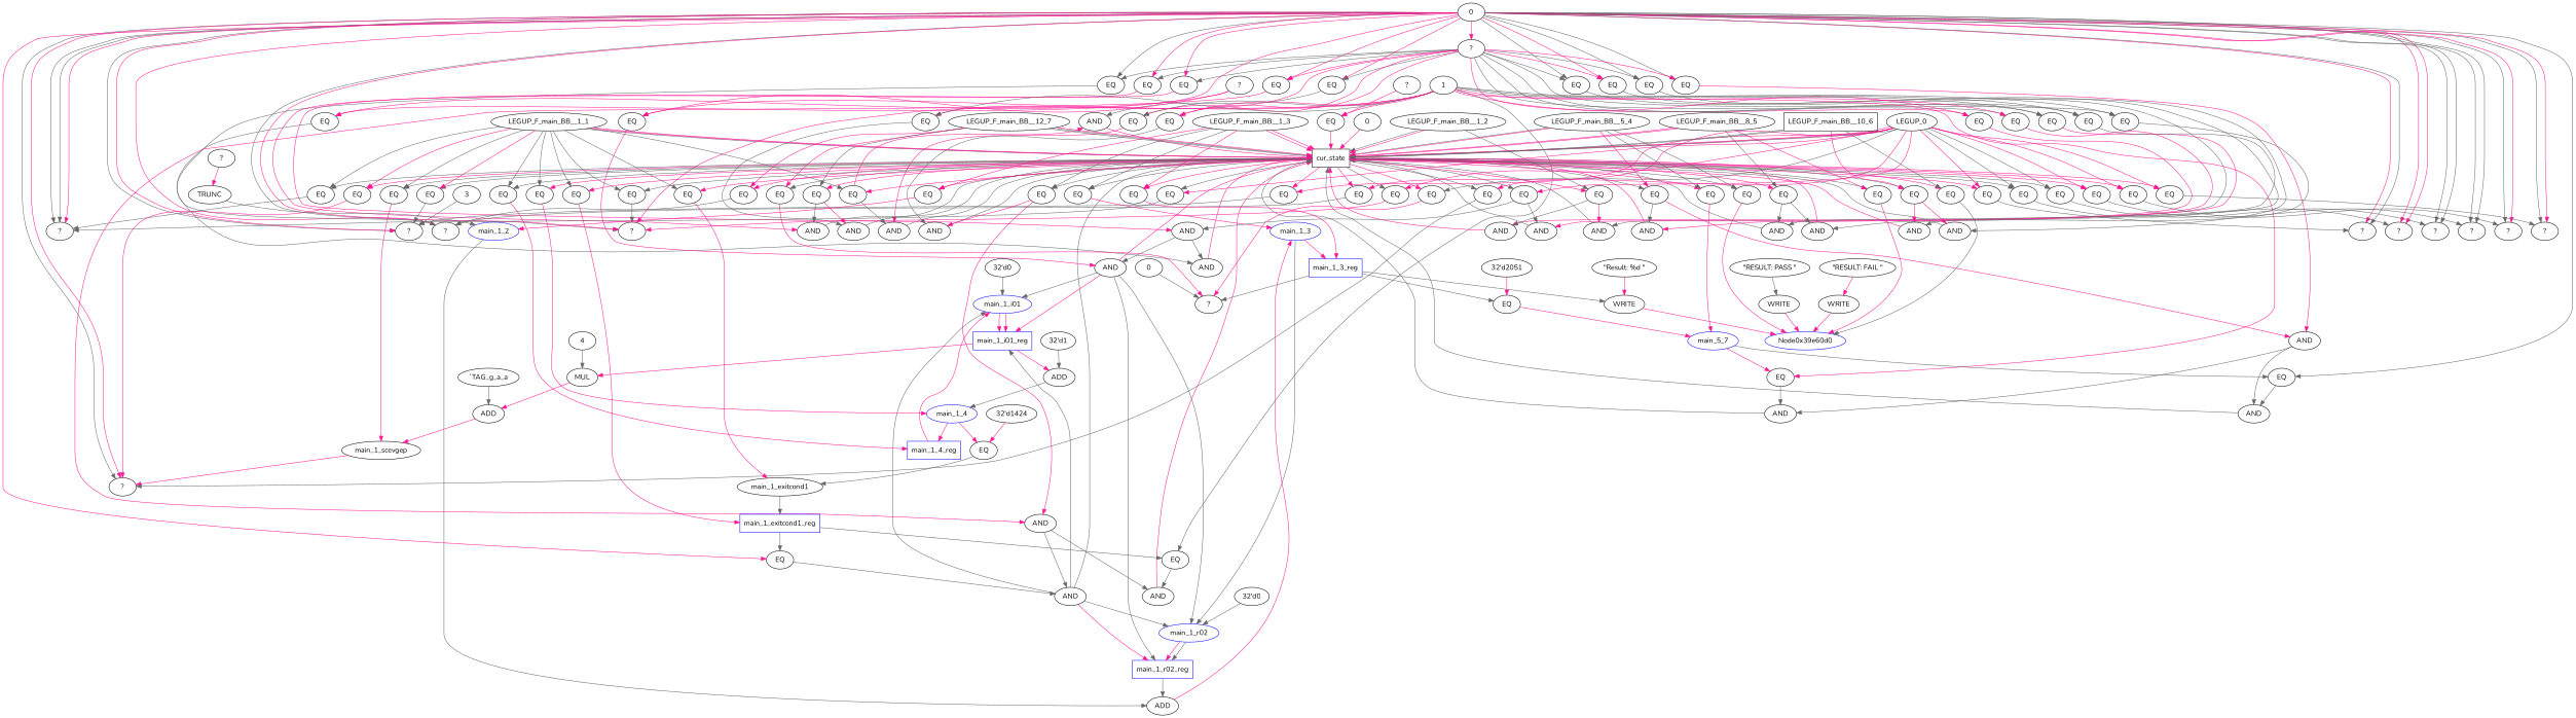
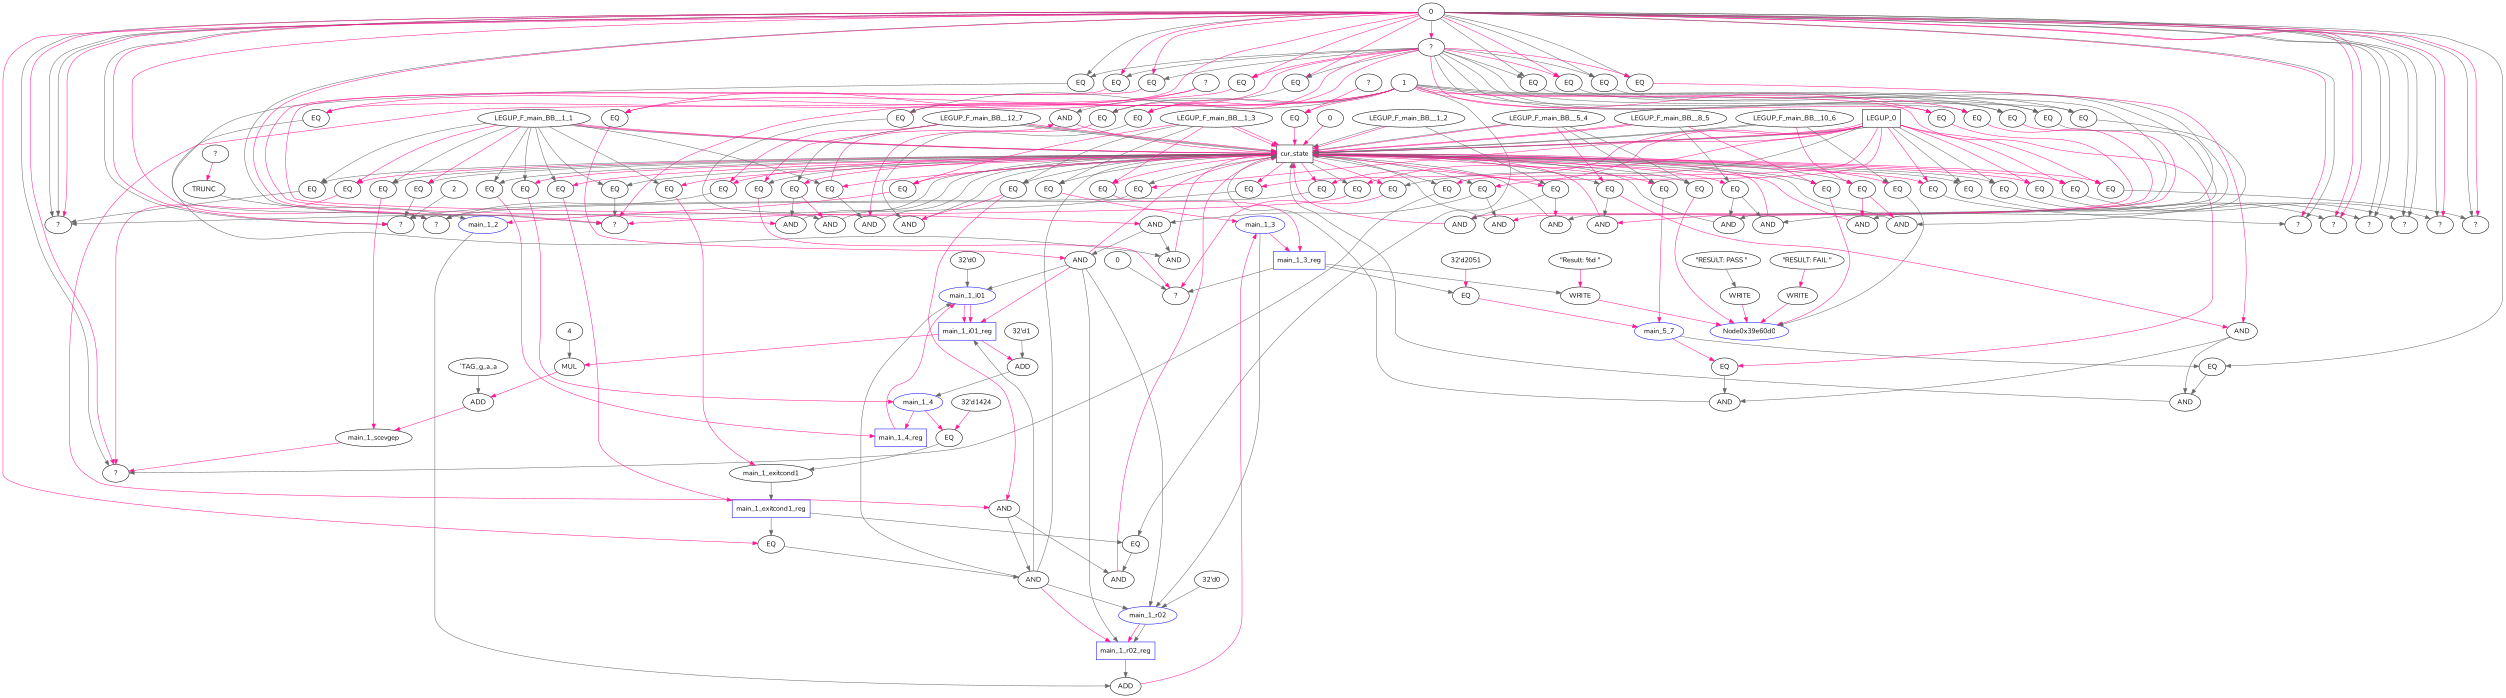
  digraph {
    fontname=Nunito
    node [fontname=Nunito]
    edge [color=gray40 fontname=Nunito]
    n1 [label="?"]
    n2 [label=0]
    n3 [label=EQ]
    n4 [label="?"]
    n5 [label="?"]
    n6 [label="?"]
    n7 [label="?"]
    n8 [label="?"]
    n9 [label="?"]
    n10 [label="?"]
    n11 [label="?"]
    n12 [label="?"]
    n13 [label="?"]
    n14 [label="?"]
    n15 [label=EQ]
    n16 [label=EQ]
    n17 [label=EQ]
    n18 [label=EQ]
    n19 [label=EQ]
    n20 [label=EQ]
    n21 [label=EQ]
    n22 [label=EQ]
    n23 [label=EQ]
    n24 [label=EQ]
    n25 [label=EQ]
    n26 [label=EQ]
    n27 [label=EQ]
    n28 [label=EQ]
    n29 [label=EQ]
    n30 [label=EQ]
    n31 [label=EQ]
    n32 [label=EQ]
    n33 [label=EQ]
    n34 [label=AND]
    n35 [label=AND]
    n36 [label=AND]
    n37 [label=AND]
    n38 [label=AND]
    n39 [label=AND]
    n40 [label=AND]
    n41 [label=AND]
    n42 [label=AND]
    n43 [label=AND]
    n44 [label=AND]
    n45 [label=EQ]
    n46 [label=EQ]
    n47 [label=1]
    n48 [label=EQ]
    n49 [label=EQ]
    n50 [label=EQ]
    n51 [label=EQ]
    n52 [label=cur_state shape=box]
    n53 [label=AND]
    n54 [label=AND]
    n55 [label=AND]
    n56 [label=AND]
    n57 [label=AND]
    n58 [label=AND]
    n59 [label=AND]
    n60 [label=AND]
    n61 [label=AND]
    n62 [label=AND]
    n63 [label=AND]
    n64 [label=EQ]
    n65 [label=EQ]
    n66 [color=black label=main_1_scevgep]
    n67 [label=EQ]
    n68 [label=EQ]
    n69 [label=EQ]
    n70 [label=EQ]
    n71 [label=EQ]
-   n72 [label=3]
+   n72 [label=2]
    n73 [label=EQ]
    n74 [label=EQ]
    n75 [label=EQ]
    n76 [label=EQ]
    n77 [label=EQ]
    n78 [label=EQ]
    n79 [label=EQ]
    n80 [label="?"]
    n81 [label=0]
    n82 [color=blue label=main_1_3_reg shape=box]
    n83 [label=WRITE]
    n84 [label=EQ]
    Node0x39e60d0 [color=blue]
    n86 [color=blue label=main_5_7]
    n87 [label=EQ]
    n88 [label=EQ]
    n89 [label=WRITE]
    n90 [label=WRITE]
    n91 [label=EQ]
    n92 [label=EQ]
    n93 [label=EQ]
    n94 [label=EQ]
    n95 [label=EQ]
    n96 [label=EQ]
    n97 [label=EQ]
    n98 [label=EQ]
    n99 [label=EQ]
    n100 [label=EQ]
    n101 [label=EQ]
    n102 [label=EQ]
    n103 [label=EQ]
    n104 [label=EQ]
    n105 [label=EQ]
    n106 [label=EQ]
    n107 [label=EQ]
    n108 [label=EQ]
    n109 [label=EQ]
    n110 [label=EQ]
    n111 [color=blue label=main_1_3]
    n112 [color=blue label=main_1_2]
    n113 [color=blue label=main_1_exitcond1_reg shape=box]
    n114 [color=black label=main_1_exitcond1]
    n115 [color=blue label=main_1_4_reg shape=box]
    n116 [color=blue label=main_1_4]
-   n117 [label=LEGUP_0]
+   n117 [label=LEGUP_0 shape=box]
    n118 [label=LEGUP_F_main_BB__12_7]
    n119 [label=LEGUP_F_main_BB__1_1]
    n120 [label=ADD]
    n121 [color=blue label=main_1_r02]
    n122 [color=blue label=main_1_r02_reg shape=box]
    n123 [label="\"Result: %d \""]
    n124 [label="\"RESULT: PASS \""]
    n125 [label="\"RESULT: FAIL \""]
    n126 [label=LEGUP_F_main_BB__5_4]
    n127 [label=LEGUP_F_main_BB__8_5]
-   n128 [label=LEGUP_F_main_BB__10_6 shape=box]
+   n128 [label=LEGUP_F_main_BB__10_6]
    n129 [label=LEGUP_F_main_BB__1_2]
    n130 [label=LEGUP_F_main_BB__1_3]
    n131 [label=0]
    n132 [color=blue label=main_1_i01_reg shape=box]
    n133 [color=blue label=main_1_i01]
    n134 [label=MUL]
    n135 [label=ADD]
    n136 [label=ADD]
    n137 [label="`TAG_g_a_a"]
    n138 [label="?"]
    n139 [label=4]
    n140 [label="?"]
    n141 [label=TRUNC]
    n142 [label="32'd0"]
    n143 [label="?"]
    n144 [label="32'd0"]
    n145 [label=EQ]
    n146 [label="32'd2051"]
    n147 [label="32'd1424"]
    n148 [label="32'd1"]
    n2 -> n1 [color=deeppink]
    n2 -> n3
    n2 -> n4
    n2 -> n4 [color=deeppink]
    n2 -> n5
    n2 -> n5 [color=deeppink]
    n2 -> n6
    n2 -> n6
    n2 -> n6 [color=deeppink]
    n2 -> n7 [color=deeppink]
    n2 -> n7
    n2 -> n8
    n2 -> n8 [color=deeppink]
    n2 -> n9 [color=deeppink]
    n2 -> n9 [color=deeppink]
    n2 -> n10
    n2 -> n10
    n2 -> n11
    n2 -> n11
    n2 -> n12
    n2 -> n12 [color=deeppink]
    n2 -> n13
    n2 -> n13 [color=deeppink]
    n2 -> n14 [color=deeppink]
    n2 -> n15 [color=deeppink]
    n2 -> n16 [color=deeppink]
    n2 -> n17
    n2 -> n18 [color=deeppink]
    n2 -> n19
    n2 -> n20 [color=deeppink]
    n2 -> n21
    n2 -> n22 [color=deeppink]
    n2 -> n23 [color=deeppink]
    n2 -> n24 [color=deeppink]
    n2 -> n25
    n3 -> n1
    n14 -> n3
    n14 -> n16
    n14 -> n17
    n14 -> n20 [color=deeppink]
    n14 -> n21
    n14 -> n22
    n14 -> n23
    n14 -> n24 [color=deeppink]
    n14 -> n25 [color=deeppink]
    n14 -> n26
    n14 -> n27 [color=deeppink]
    n14 -> n28 [color=deeppink]
    n14 -> n29 [color=deeppink]
    n14 -> n30
    n14 -> n31
    n14 -> n32
    n14 -> n33 [color=deeppink]
    n15 -> n34
    n16 -> n35
    n17 -> n36
    n18 -> n37
    n19 -> n38
    n20 -> n39
    n21 -> n40
    n22 -> n41 [color=deeppink]
    n23 -> n42 [color=deeppink]
    n24 -> n43 [color=deeppink]
    n25 -> n44 [color=deeppink]
    n26 -> n53 [color=deeppink]
    n27 -> n55 [color=deeppink]
    n28 -> n56 [color=deeppink]
    n29 -> n57
    n30 -> n59 [color=deeppink]
    n31 -> n61
    n32 -> n62
    n33 -> n63
    n34 -> n52 [color=deeppink]
    n35 -> n52 [color=deeppink]
    n36 -> n52
    n37 -> n52
    n37 -> n121
    n37 -> n122 [color=deeppink]
    n37 -> n132
    n37 -> n133
    n38 -> n52
    n39 -> n52 [color=deeppink]
    n40 -> n52
    n41 -> n52
    n42 -> n34
    n42 -> n54
    n43 -> n37
    n43 -> n58
    n44 -> n38
    n44 -> n60
    n45 -> n1
    n46 -> n1
    n47 -> n4 [color=deeppink]
    n47 -> n26 [color=deeppink]
    n47 -> n27
    n47 -> n28 [color=deeppink]
    n47 -> n29 [color=deeppink]
    n47 -> n30
    n47 -> n31
    n47 -> n32
    n47 -> n33
    n47 -> n48 [color=deeppink]
    n47 -> n49 [color=deeppink]
    n47 -> n50
    n47 -> n51 [color=deeppink]
    n48 -> n52 [color=deeppink]
    n49 -> n54 [color=deeppink]
    n50 -> n58
    n51 -> n60
    n52 -> n45 [color=deeppink]
    n52 -> n46 [color=deeppink]
    n52 -> n64
    n52 -> n65
    n52 -> n67
    n52 -> n68 [color=deeppink]
    n52 -> n69
    n52 -> n70
    n52 -> n71 [color=deeppink]
    n52 -> n73 [color=deeppink]
    n52 -> n74
    n52 -> n75
    n52 -> n76
    n52 -> n77 [color=deeppink]
    n52 -> n78 [color=deeppink]
    n52 -> n79 [color=deeppink]
    n52 -> n87 [color=deeppink]
    n52 -> n88
    n52 -> n91
    n52 -> n92
    n52 -> n93 [color=deeppink]
    n52 -> n94
    n52 -> n95 [color=deeppink]
    n52 -> n96
    n52 -> n97
    n52 -> n98 [color=deeppink]
    n52 -> n99 [color=deeppink]
    n52 -> n100
    n52 -> n101
    n52 -> n102 [color=deeppink]
    n52 -> n103
    n52 -> n104 [color=deeppink]
    n52 -> n105 [color=deeppink]
    n52 -> n106 [color=deeppink]
    n52 -> n107 [color=deeppink]
    n52 -> n108 [color=deeppink]
    n52 -> n109
    n52 -> n110 [color=deeppink]
    n53 -> n52
    n54 -> n52 [color=deeppink]
    n54 -> n121
    n54 -> n122
    n54 -> n132 [color=deeppink]
    n54 -> n133
    n55 -> n52
    n56 -> n52 [color=deeppink]
    n57 -> n52
    n58 -> n52 [color=deeppink]
    n59 -> n52 [color=deeppink]
    n60 -> n52
    n61 -> n52
    n62 -> n52 [color=deeppink]
    n63 -> n52
    n64 -> n4 [color=deeppink]
    n65 -> n4
    n66 -> n5 [color=deeppink]
    n67 -> n5
    n68 -> n5 [color=deeppink]
    n69 -> n6
    n70 -> n6
    n71 -> n7
    n72 -> n8
    n73 -> n8
    n74 -> n8
    n75 -> n9
    n76 -> n10
    n77 -> n11
    n78 -> n12
    n79 -> n13
    n81 -> n80
    n82 -> n80
    n82 -> n83
    n82 -> n84
    n83 -> Node0x39e60d0 [color=deeppink]
    n84 -> n86 [color=deeppink]
    n86 -> n19
    n86 -> n51 [color=deeppink]
    n87 -> n80 [color=deeppink]
    n88 -> n80 [color=deeppink]
    n89 -> Node0x39e60d0 [color=deeppink]
    n90 -> Node0x39e60d0 [color=deeppink]
    n91 -> Node0x39e60d0 [color=deeppink]
    n92 -> Node0x39e60d0 [color=deeppink]
    n93 -> Node0x39e60d0
    n94 -> n66 [color=deeppink]
    n95 -> n82 [color=deeppink]
    n96 -> n111 [color=deeppink]
    n97 -> n42
    n97 -> n53
    n98 -> n35 [color=deeppink]
    n98 -> n55
    n99 -> n36 [color=deeppink]
    n99 -> n56
    n100 -> n43 [color=deeppink]
    n100 -> n57 [color=deeppink]
    n101 -> n44 [color=deeppink]
    n101 -> n59
    n102 -> n39
    n102 -> n61
    n103 -> n40 [color=deeppink]
    n103 -> n62 [color=deeppink]
    n104 -> n41
    n104 -> n63 [color=deeppink]
    n105 -> n112 [color=deeppink]
    n106 -> n113 [color=deeppink]
    n107 -> n86 [color=deeppink]
    n108 -> n114 [color=deeppink]
    n109 -> n115 [color=deeppink]
    n110 -> n116 [color=deeppink]
    n111 -> n82 [color=deeppink]
    n111 -> n121
    n112 -> n136
    n113 -> n18
    n113 -> n50
    n114 -> n113
    n115 -> n133 [color=deeppink]
    n116 -> n115 [color=deeppink]
    n116 -> n145 [color=deeppink]
    n117 -> n45 [color=deeppink]
    n117 -> n52 [color=deeppink]
    n117 -> n52 [color=deeppink]
    n117 -> n52
    n117 -> n64 [color=deeppink]
    n117 -> n67 [color=deeppink]
    n117 -> n69 [color=deeppink]
    n117 -> n71 [color=deeppink]
    n117 -> n73 [color=deeppink]
    n117 -> n75
    n117 -> n76
    n117 -> n77 [color=deeppink]
    n117 -> n78 [color=deeppink]
    n117 -> n79 [color=deeppink]
    n117 -> n87
    n117 -> n97 [color=deeppink]
    n118 -> n46 [color=deeppink]
    n118 -> n52
    n118 -> n52
    n118 -> n52 [color=deeppink]
    n118 -> n88 [color=deeppink]
    n118 -> n104
    n119 -> n52
    n119 -> n52 [color=deeppink]
    n119 -> n52 [color=deeppink]
    n119 -> n65
    n119 -> n68 [color=deeppink]
    n119 -> n70
    n119 -> n74 [color=deeppink]
    n119 -> n94
    n119 -> n98
    n119 -> n106
    n119 -> n108
    n119 -> n109
    n119 -> n110
    n120 -> n66 [color=deeppink]
    n121 -> n122 [color=deeppink]
    n121 -> n122
    n122 -> n136
    n123 -> n83 [color=deeppink]
    n124 -> n89
    n125 -> n90 [color=deeppink]
    n126 -> n52
    n126 -> n52 [color=deeppink]
    n126 -> n91
    n126 -> n101 [color=deeppink]
    n126 -> n107
    n127 -> n52 [color=deeppink]
    n127 -> n52 [color=deeppink]
    n127 -> n92 [color=deeppink]
    n127 -> n102
    n128 -> n52
    n128 -> n52
    n128 -> n93
    n128 -> n103 [color=deeppink]
    n129 -> n52
    n129 -> n52 [color=deeppink]
    n129 -> n99
    n130 -> n52 [color=deeppink]
    n130 -> n52 [color=deeppink]
    n130 -> n95 [color=deeppink]
    n130 -> n96
    n130 -> n100
    n130 -> n105 [color=deeppink]
    n131 -> n52 [color=deeppink]
    n132 -> n134 [color=deeppink]
    n132 -> n135 [color=deeppink]
    n133 -> n132 [color=deeppink]
    n133 -> n132 [color=deeppink]
    n134 -> n120 [color=deeppink]
    n135 -> n116
    n136 -> n111 [color=deeppink]
    n137 -> n120
    n138 -> n48 [color=deeppink]
    n139 -> n134
    n140 -> n15 [color=deeppink]
    n140 -> n49 [color=deeppink]
    n141 -> n112
    n142 -> n133
    n143 -> n141 [color=deeppink]
    n144 -> n121
    n145 -> n114
    n146 -> n84 [color=deeppink]
    n147 -> n145 [color=deeppink]
    n148 -> n135
  }
